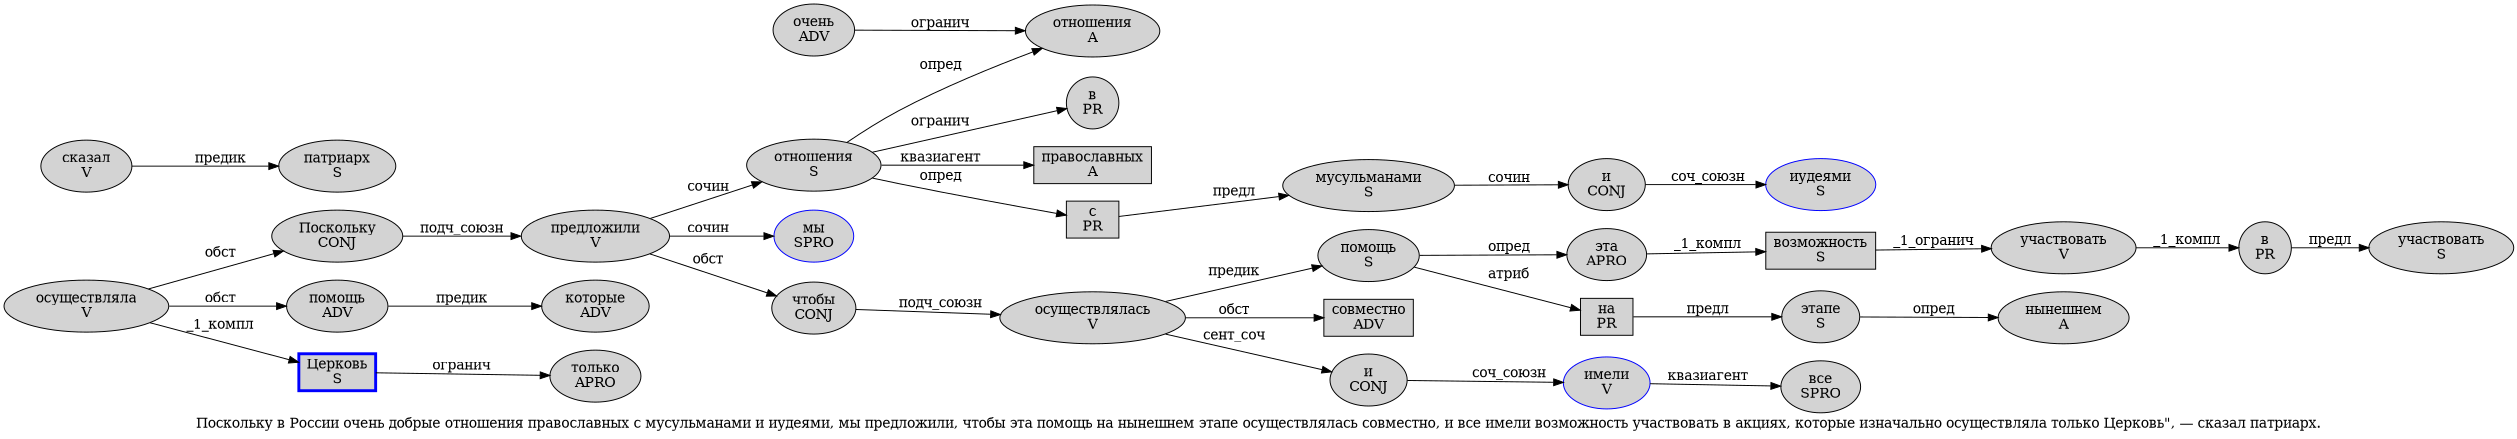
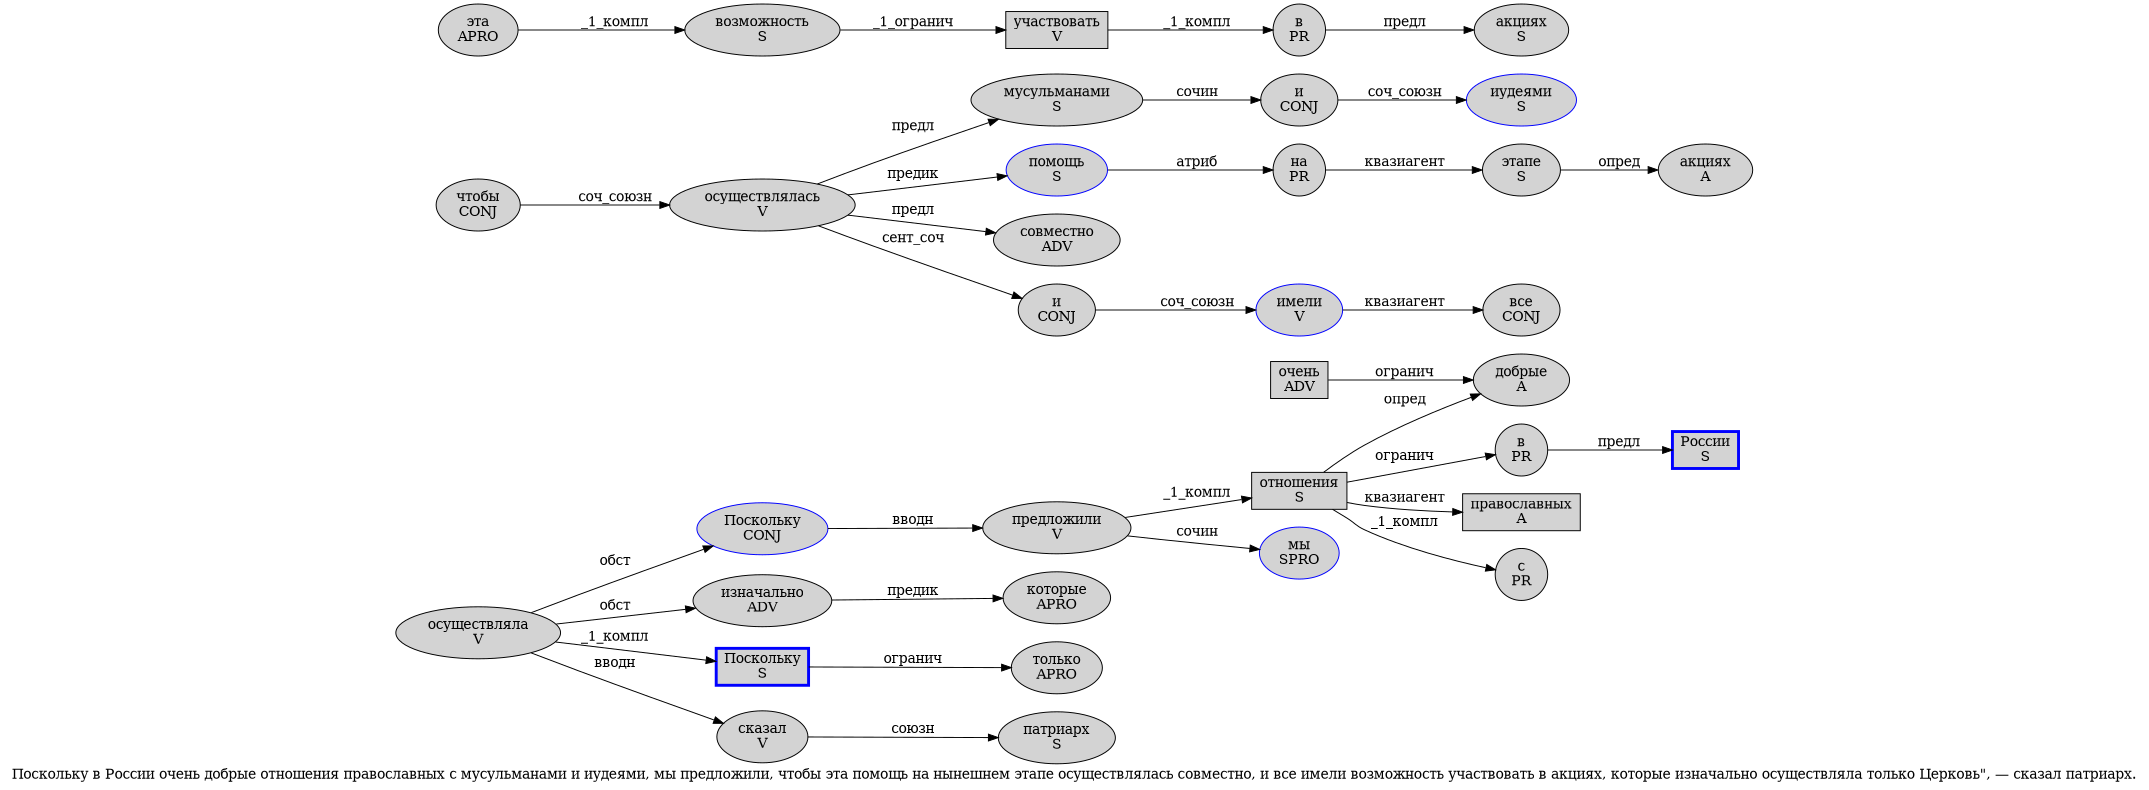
  digraph {
    label="Поскольку в России очень добрые отношения православных с мусульманами и иудеями, мы предложили, чтобы эта помощь на нынешнем этапе осуществлялась совместно, и все имели возможность участвовать в акциях, которые изначально осуществляла только Церковь\", — сказал патриарх."
    rankdir=LR
    node [fillcolor=lightgray penwidth=1 shape=ellipse style=filled]
-   n1 [label="Поскольку\nCONJ"]
+   n1 [label="Поскольку\nCONJ" color=blue]
    n2 [label="предложили\nV"]
-   n3 [label="отношения\nS"]
+   n3 [label="отношения\nS" shape=box]
    n4 [color=blue label="мы\nSPRO"]
    n5 [label="чтобы\nCONJ"]
    n6 [label="в\nPR"]
-   n8 [label="очень\nADV"]
-   n9 [label="отношения\nA"]
+   n7 [color=blue label="России\nS" penwidth=3 shape=box]
+   n8 [label="очень\nADV" shape=box]
+   n9 [label="добрые\nA"]
    n10 [label="православных\nA" shape=box]
-   n11 [label="с\nPR" shape=box]
+   n11 [label="с\nPR"]
    n12 [label="мусульманами\nS"]
    n13 [label="и\nCONJ"]
    n14 [color=blue label="иудеями\nS"]
    n15 [label="осуществлялась\nV"]
-   n16 [label="помощь\nS"]
-   n17 [label="совместно\nADV" shape=box]
+   n16 [label="помощь\nS" color=blue]
+   n17 [label="совместно\nADV"]
    n18 [label="и\nCONJ"]
    n19 [label="эта\nAPRO"]
-   n20 [label="возможность\nS" shape=box]
-   n21 [label="на\nPR" shape=box]
+   n20 [label="возможность\nS"]
+   n21 [label="на\nPR"]
    n22 [label="этапе\nS"]
-   n23 [label="нынешнем\nA"]
+   n23 [label="акциях\nA"]
    n24 [color=blue label="имели\nV"]
-   n25 [label="все\nSPRO"]
-   n26 [label="участвовать\nV"]
+   n25 [label="все\nCONJ"]
+   n26 [label="участвовать\nV" shape=box]
    n27 [label="в\nPR"]
-   n28 [label="участвовать\nS"]
-   n29 [label="которые\nADV"]
-   n30 [label="помощь\nADV"]
+   n28 [label="акциях\nS"]
+   n29 [label="которые\nAPRO"]
+   n30 [label="изначально\nADV"]
    n31 [label="осуществляла\nV"]
-   n32 [color=blue label="Церковь\nS" penwidth=3 shape=box]
+   n32 [color=blue label="Поскольку\nS" penwidth=3 shape=box]
    n33 [label="сказал\nV"]
    n34 [label="только\nAPRO"]
    n35 [label="патриарх\nS"]
-   n1 -> n2 [label="подч_союзн"]
-   n2 -> n3 [label="сочин"]
+   n1 -> n2 [label="вводн"]
+   n2 -> n3 [label="_1_компл"]
    n2 -> n4 [label="сочин"]
-   n2 -> n5 [label="обст"]
    n3 -> n6 [label="огранич"]
    n3 -> n9 [label="опред"]
    n3 -> n10 [label="квазиагент"]
-   n3 -> n11 [label="опред"]
-   n5 -> n15 [label="подч_союзн"]
+   n3 -> n11 [label="_1_компл"]
+   n5 -> n15 [label="соч_союзн"]
+   n6 -> n7 [label="предл"]
    n8 -> n9 [label="огранич"]
-   n11 -> n12 [label="предл"]
+   n15 -> n12 [label="предл"]
    n12 -> n13 [label="сочин"]
    n13 -> n14 [label="соч_союзн"]
    n15 -> n16 [label="предик"]
-   n15 -> n17 [label="обст"]
+   n15 -> n17 [label="предл"]
    n15 -> n18 [label="сент_соч"]
-   n16 -> n19 [label="опред"]
    n16 -> n21 [label="атриб"]
    n18 -> n24 [label="соч_союзн"]
    n19 -> n20 [label="_1_компл"]
    n20 -> n26 [label="_1_огранич"]
-   n21 -> n22 [label="предл"]
+   n21 -> n22 [label="квазиагент"]
    n22 -> n23 [label="опред"]
    n24 -> n25 [label="квазиагент"]
    n26 -> n27 [label="_1_компл"]
    n27 -> n28 [label="предл"]
    n30 -> n29 [label="предик"]
    n31 -> n1 [label="обст"]
    n31 -> n30 [label="обст"]
    n31 -> n32 [label="_1_компл"]
+   n31 -> n33 [label="вводн"]
    n32 -> n34 [label="огранич"]
-   n33 -> n35 [label="предик"]
+   n33 -> n35 [label="союзн"]
  }
